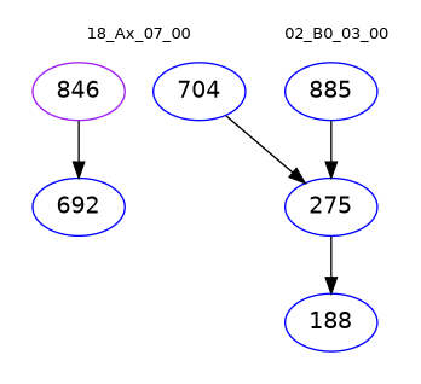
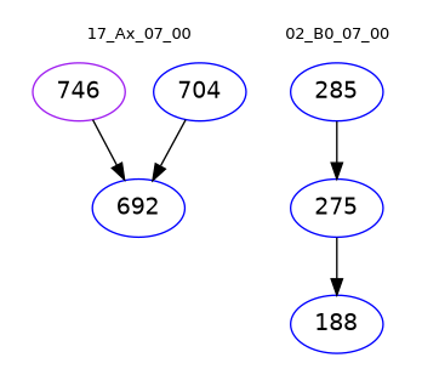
  digraph {
    fontname="DejaVu Sans"
    node [color=blue fontname="DejaVu Sans"]
    edge [color=black fontname="DejaVu Sans"]
    n1 [label=704]
    n2 [label=692]
-   n3 [color=purple label=846]
-   n4 [label=885]
+   n3 [color=purple label=746]
+   n4 [label=285]
    n5 [label=275]
    n6 [label=188]
    subgraph cluster_1 {
      color=white
      fontsize=10
-     label="18_Ax_07_00"
+     label="17_Ax_07_00"
      n1
      n2
      n3
    }
    subgraph cluster_2 {
      color=white
      fontsize=10
-     label="02_B0_03_00"
+     label="02_B0_07_00"
      n4
      n5
      n6
    }
-   n1 -> n5
+   n1 -> n2
    n3 -> n2
    n4 -> n5
    n5 -> n6
  }
